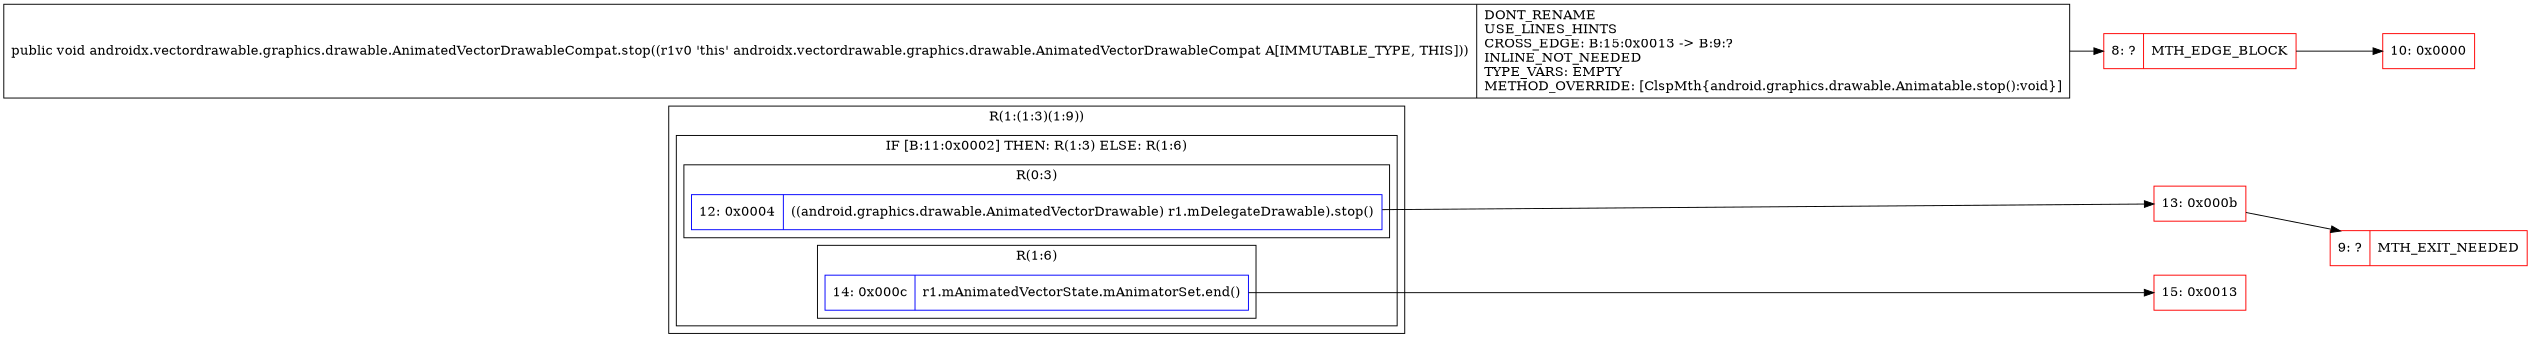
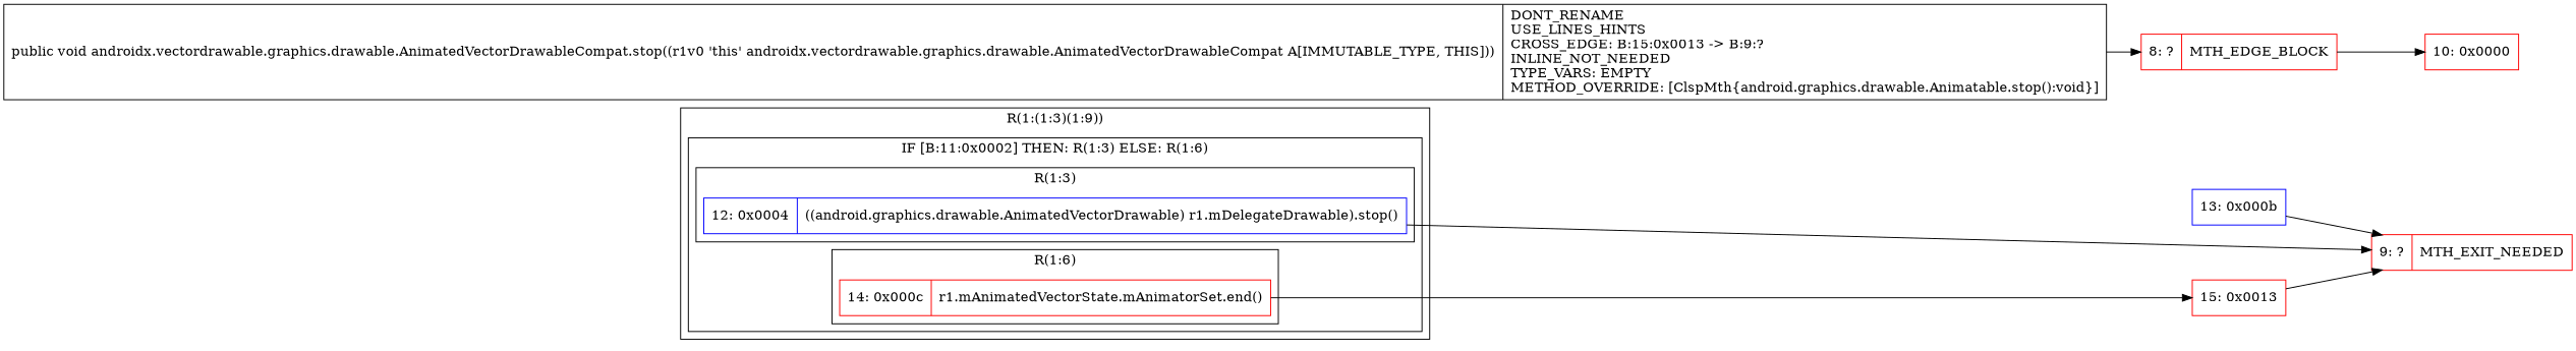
  digraph {
    rankdir=LR
    node [color=red shape=record]
    n1 [color=blue label="{12\:\ 0x0004|((android.graphics.drawable.AnimatedVectorDrawable) r1.mDelegateDrawable).stop()\l}"]
-   n2 [color=blue label="{14\:\ 0x000c|r1.mAnimatedVectorState.mAnimatorSet.end()\l}"]
-   n3 [label="{13\:\ 0x000b}"]
+   n2 [label="{14\:\ 0x000c|r1.mAnimatedVectorState.mAnimatorSet.end()\l}"]
+   n3 [color=blue label="{13\:\ 0x000b}"]
    n4 [label="{15\:\ 0x0013}"]
    n5 [label="{9\:\ ?|MTH_EXIT_NEEDED\l}"]
    n6 [label="{8\:\ ?|MTH_EDGE_BLOCK\l}"]
    n7 [label="{10\:\ 0x0000}"]
    n8 [label="{public void androidx.vectordrawable.graphics.drawable.AnimatedVectorDrawableCompat.stop((r1v0 'this' androidx.vectordrawable.graphics.drawable.AnimatedVectorDrawableCompat A[IMMUTABLE_TYPE, THIS]))  | DONT_RENAME\lUSE_LINES_HINTS\lCROSS_EDGE: B:15:0x0013 \-\> B:9:?\lINLINE_NOT_NEEDED\lTYPE_VARS: EMPTY\lMETHOD_OVERRIDE: [ClspMth\{android.graphics.drawable.Animatable.stop():void\}]\l}" color=""]
    subgraph cluster_1 {
      label="R(1:(1:3)(1:9))"
      subgraph cluster_2 {
        label="IF [B:11:0x0002] THEN: R(1:3) ELSE: R(1:6)"
        subgraph cluster_3 {
-         label="R(0:3)"
+         label="R(1:3)"
          n1
        }
        subgraph cluster_4 {
          label="R(1:6)"
          n2
        }
      }
    }
-   n1 -> n3
+   n1 -> n5
    n2 -> n4
    n3 -> n5
+   n4 -> n5
    n6 -> n7
    n8 -> n6
  }
